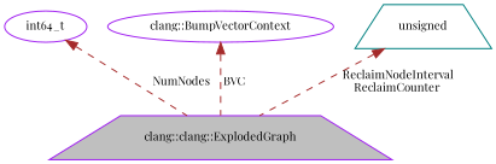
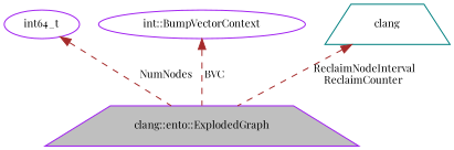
  digraph {
    fontname="Playfair Display"
    rankdir=TB
    node [color=purple fontname="Playfair Display" fontsize=10 shape=trapezium]
    edge [color=brown dir=back fontname="Playfair Display" fontsize=10 labelfontname=Helvetica labelfontsize=10 style=dashed]
-   n1 [fillcolor=grey75 fontcolor=black height=0.2 label="clang::clang::ExplodedGraph" style=filled width=0.4]
+   n1 [fillcolor=grey75 fontcolor=black height=0.2 label="clang::ento::ExplodedGraph" style=filled width=0.4]
    n2 [height=0.2 label=int64_t shape=ellipse width=0.4]
-   n3 [height=0.2 label="clang::BumpVectorContext" shape=ellipse width=0.4]
-   n4 [color=teal height=0.2 label=unsigned width=0.4]
+   n3 [height=0.2 label="int::BumpVectorContext" shape=ellipse width=0.4]
+   n4 [color=teal height=0.2 label=clang width=0.4]
    n2 -> n1 [label=" NumNodes"]
    n3 -> n1 [label=" BVC"]
    n4 -> n1 [label=" ReclaimNodeInterval\nReclaimCounter"]
  }
